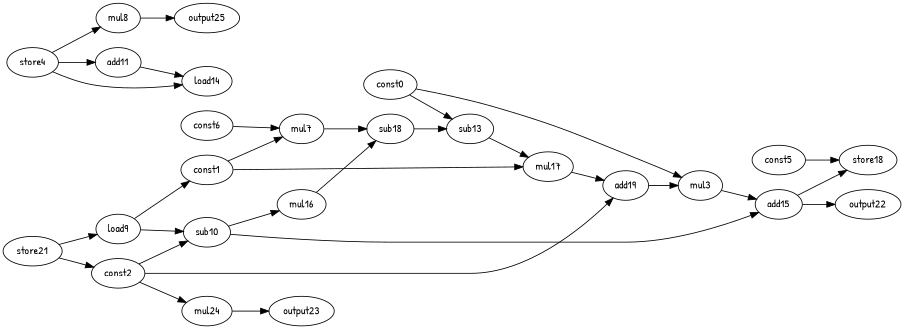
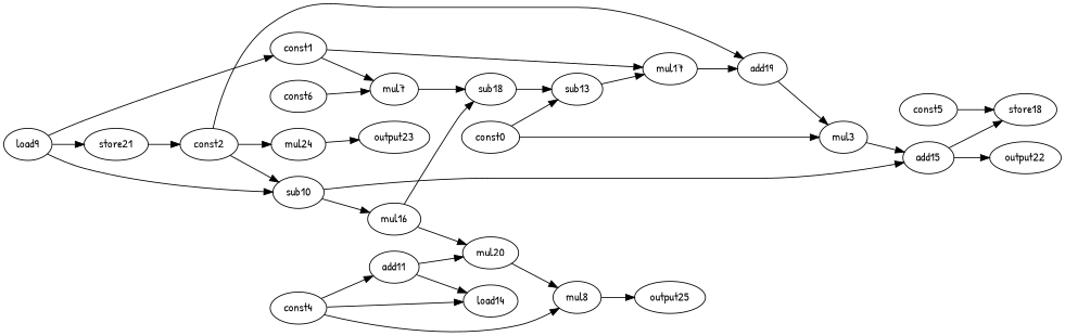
  digraph {
    fontname="Patrick Hand"
    rankdir=LR
    node [fontname="Patrick Hand" opcode=mul]
    edge [fontname="Patrick Hand" operand=0]
    const0 [opcode=const]
    mul3
    sub13 [opcode=sub]
    add15 [opcode=add]
    mul17
    n6 [label=sub18 opcode=sub]
    mul16
+   mul20
    const1 [opcode=const]
    mul7
    load9 [opcode=load]
    sub10 [opcode=sub]
    store21 [opcode=store]
    add19 [opcode=add]
    const2 [opcode=const]
    mul24
    output23 [opcode=output]
    store18 [opcode=store]
    output22 [opcode=output]
-   const4 [opcode=const label=store4]
+   const4 [opcode=const]
    mul8
    add11 [opcode=add]
    load14 [opcode=load]
    output25 [opcode=output]
    const5 [opcode=const]
    const6 [opcode=const]
    const0 -> mul3
    const0 -> sub13
    mul3 -> add15 [operand=1]
    sub13 -> mul17 [operand=1]
    add15 -> store18 [operand=1]
    add15 -> output22
    mul17 -> add19
    n6 -> sub13 [operand=1]
    mul16 -> n6
+   mul16 -> mul20
+   mul20 -> mul8 [operand=1]
    const1 -> mul17
    const1 -> mul7
    mul7 -> n6 [operand=1]
    load9 -> const1
    load9 -> sub10
-   store21 -> load9
+   load9 -> store21
    sub10 -> add15
    sub10 -> mul16 [operand=1]
    store21 -> const2 [operand=1]
    add19 -> mul3 [operand=1]
    const2 -> sub10 [operand=1]
    const2 -> add19 [operand=1]
    const2 -> mul24
    mul24 -> output23
    const4 -> mul8
    const4 -> add11
    const4 -> load14
    mul8 -> output25
+   add11 -> mul20 [operand=1]
    add11 -> load14 [operand=1]
    const5 -> store18
    const6 -> mul7 [operand=1]
  }
